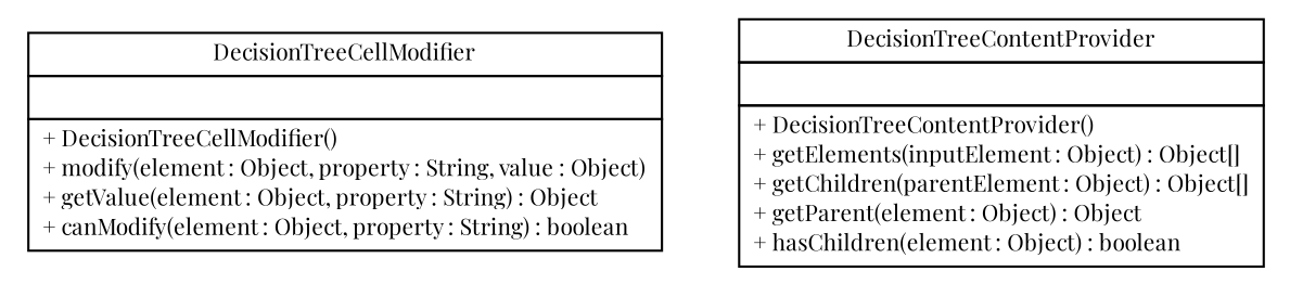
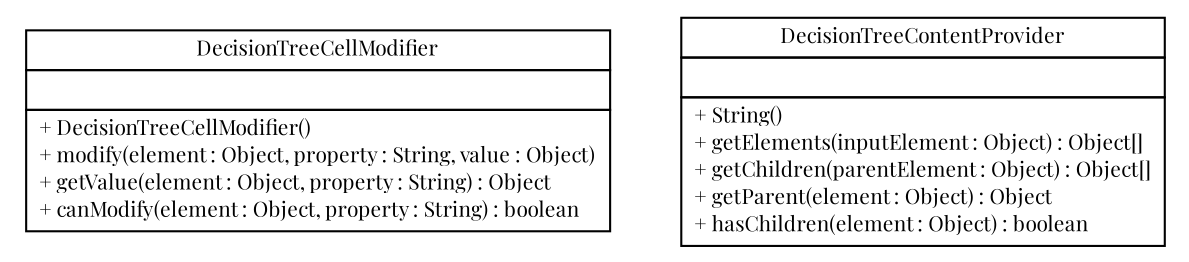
  digraph {
    nodesep=0.25
    ranksep=0.5
    fontname="Playfair Display"
    node [fontcolor=black fontname="Playfair Display" fontsize=10.0 shape=plaintext]
    n1 [label=<<table title="gov.sandia.cf.parts.ui.decision.editors.DecisionTreeCellModifier" border="0" cellborder="1" cellspacing="0" cellpadding="2" port="p" href="./DecisionTreeCellModifier.html"> 		<tr><td><table border="0" cellspacing="0" cellpadding="1"> <tr><td align="center" balign="center"> DecisionTreeCellModifier </td></tr> 		</table></td></tr> 		<tr><td><table border="0" cellspacing="0" cellpadding="1"> <tr><td align="left" balign="left">  </td></tr> 		</table></td></tr> 		<tr><td><table border="0" cellspacing="0" cellpadding="1"> <tr><td align="left" balign="left"> + DecisionTreeCellModifier() </td></tr> <tr><td align="left" balign="left"> + modify(element : Object, property : String, value : Object) </td></tr> <tr><td align="left" balign="left"> + getValue(element : Object, property : String) : Object </td></tr> <tr><td align="left" balign="left"> + canModify(element : Object, property : String) : boolean </td></tr> 		</table></td></tr> 		</table>>]
-   n2 [label=<<table title="gov.sandia.cf.parts.ui.decision.editors.DecisionTreeContentProvider" border="0" cellborder="1" cellspacing="0" cellpadding="2" port="p" href="./DecisionTreeContentProvider.html"> 		<tr><td><table border="0" cellspacing="0" cellpadding="1"> <tr><td align="center" balign="center"> DecisionTreeContentProvider </td></tr> 		</table></td></tr> 		<tr><td><table border="0" cellspacing="0" cellpadding="1"> <tr><td align="left" balign="left">  </td></tr> 		</table></td></tr> 		<tr><td><table border="0" cellspacing="0" cellpadding="1"> <tr><td align="left" balign="left"> + DecisionTreeContentProvider() </td></tr> <tr><td align="left" balign="left"> + getElements(inputElement : Object) : Object[] </td></tr> <tr><td align="left" balign="left"> + getChildren(parentElement : Object) : Object[] </td></tr> <tr><td align="left" balign="left"> + getParent(element : Object) : Object </td></tr> <tr><td align="left" balign="left"> + hasChildren(element : Object) : boolean </td></tr> 		</table></td></tr> 		</table>>]
+   n2 [label=<<table title="gov.sandia.cf.parts.ui.decision.editors.DecisionTreeContentProvider" border="0" cellborder="1" cellspacing="0" cellpadding="2" port="p" href="./DecisionTreeContentProvider.html"> 		<tr><td><table border="0" cellspacing="0" cellpadding="1"> <tr><td align="center" balign="center"> DecisionTreeContentProvider </td></tr> 		</table></td></tr> 		<tr><td><table border="0" cellspacing="0" cellpadding="1"> <tr><td align="left" balign="left">  </td></tr> 		</table></td></tr> 		<tr><td><table border="0" cellspacing="0" cellpadding="1"> <tr><td align="left" balign="left"> + String() </td></tr> <tr><td align="left" balign="left"> + getElements(inputElement : Object) : Object[] </td></tr> <tr><td align="left" balign="left"> + getChildren(parentElement : Object) : Object[] </td></tr> <tr><td align="left" balign="left"> + getParent(element : Object) : Object </td></tr> <tr><td align="left" balign="left"> + hasChildren(element : Object) : boolean </td></tr> 		</table></td></tr> 		</table>>]
  }
